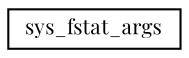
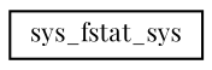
  digraph {
    rankdir=LR
    fontname="Playfair Display"
-   n1 [color=black fillcolor=white fontname="Playfair Display" fontsize=10 height=0.2 label=sys_fstat_args shape=record style=filled width=0.4]
+   n1 [color=black fillcolor=white fontname="Playfair Display" fontsize=10 height=0.2 label=sys_fstat_sys shape=record style=filled width=0.4]
  }
